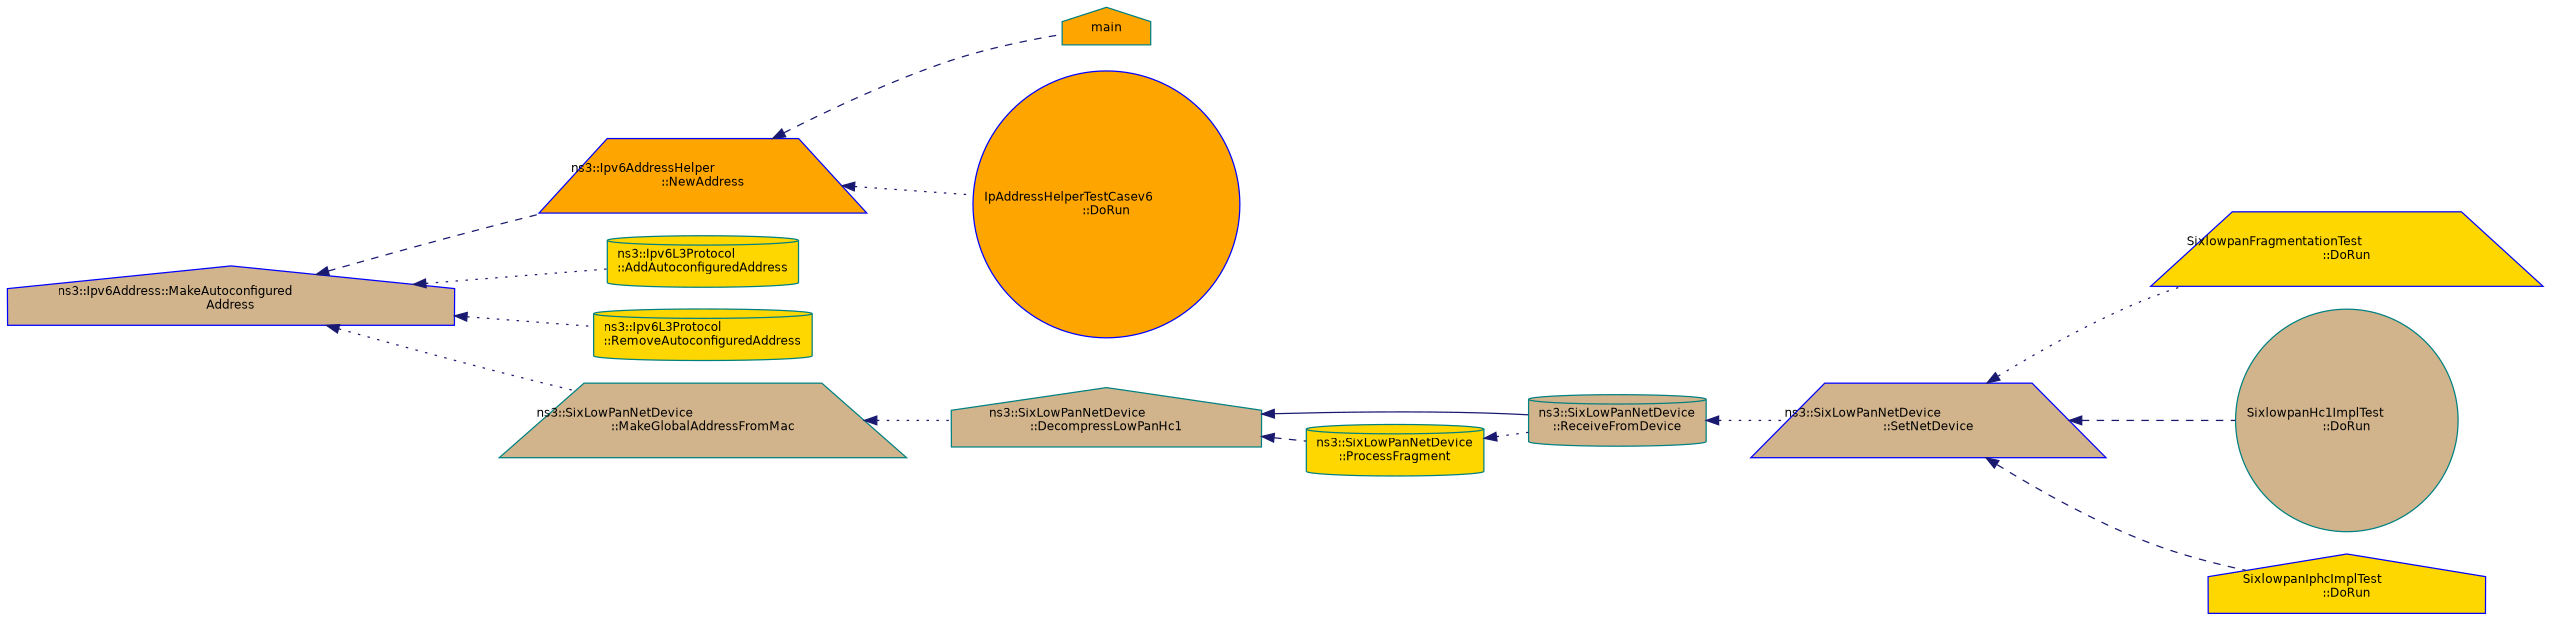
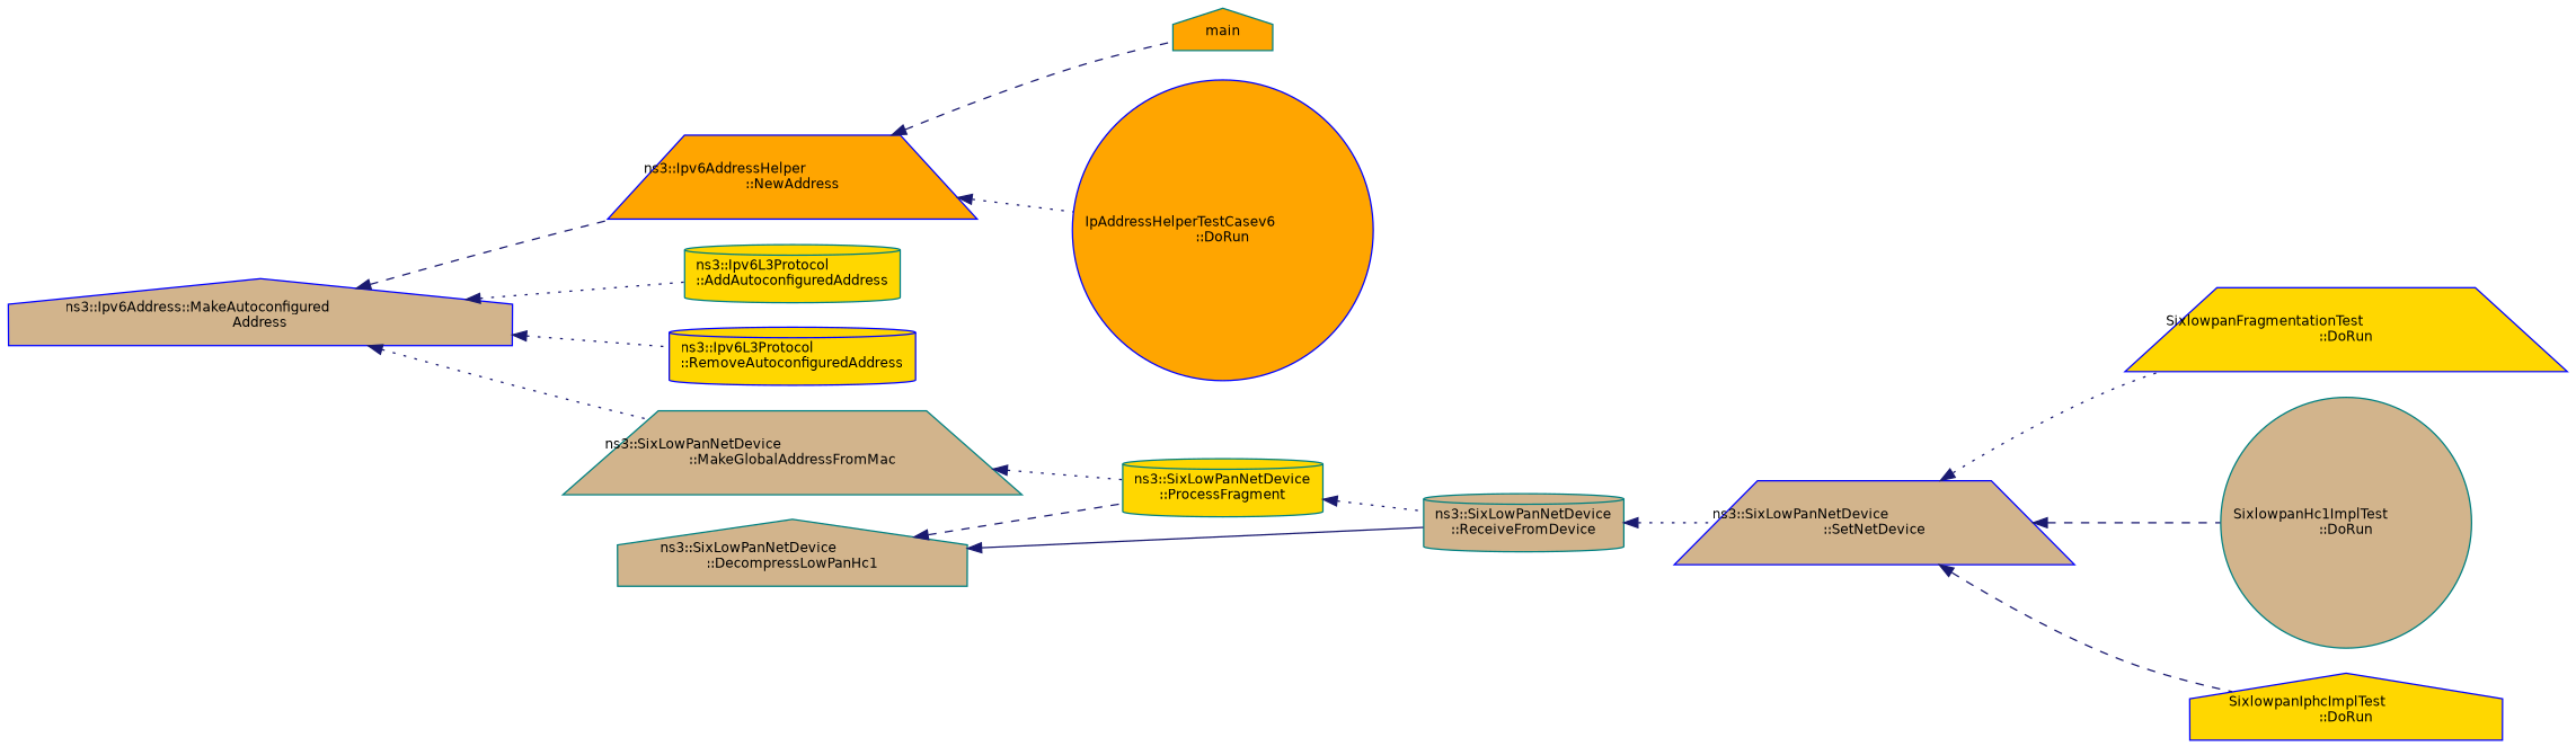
  digraph {
    rankdir=LR
    node [color=teal fillcolor=tan fontname=Helvetica fontsize=10 shape=house style=filled]
    edge [color=midnightblue dir=back fontname=Helvetica fontsize=10 labelfontname=Helvetica labelfontsize=10 style=dotted]
    n1 [color=blue fontcolor=black height=0.2 label="ns3::Ipv6Address::MakeAutoconfigured\lAddress" width=0.4]
    n2 [color=blue fillcolor=orange height=0.2 label="ns3::Ipv6AddressHelper\l::NewAddress" shape=trapezium width=0.4]
    n3 [fillcolor=gold height=0.2 label="ns3::Ipv6L3Protocol\l::AddAutoconfiguredAddress" shape=cylinder width=0.4]
-   n4 [fillcolor=gold height=0.2 label="ns3::Ipv6L3Protocol\l::RemoveAutoconfiguredAddress" shape=cylinder width=0.4]
+   n4 [color=blue fillcolor=gold height=0.2 label="ns3::Ipv6L3Protocol\l::RemoveAutoconfiguredAddress" shape=cylinder width=0.4]
    n5 [height=0.2 label="ns3::SixLowPanNetDevice\l::MakeGlobalAddressFromMac" shape=trapezium width=0.4]
    n6 [fillcolor=orange height=0.2 label=main width=0.4]
    n7 [color=blue fillcolor=orange height=0.2 label="IpAddressHelperTestCasev6\l::DoRun" shape=circle width=0.4]
    n8 [height=0.2 label="ns3::SixLowPanNetDevice\l::DecompressLowPanHc1" width=0.4]
    n9 [height=0.2 label="ns3::SixLowPanNetDevice\l::ReceiveFromDevice" shape=cylinder width=0.4]
    n10 [fillcolor=gold height=0.2 label="ns3::SixLowPanNetDevice\l::ProcessFragment" shape=cylinder width=0.4]
    n11 [color=blue height=0.2 label="ns3::SixLowPanNetDevice\l::SetNetDevice" shape=trapezium width=0.4]
    n12 [color=blue fillcolor=gold height=0.2 label="SixlowpanFragmentationTest\l::DoRun" shape=trapezium width=0.4]
    n13 [height=0.2 label="SixlowpanHc1ImplTest\l::DoRun" shape=circle width=0.4]
    n14 [color=blue fillcolor=gold height=0.2 label="SixlowpanIphcImplTest\l::DoRun" width=0.4]
    n1 -> n2 [style=dashed]
    n1 -> n3
    n1 -> n4
    n1 -> n5
    n2 -> n6 [style=dashed]
    n2 -> n7
-   n5 -> n8
+   n5 -> n10
    n8 -> n9 [style=solid]
    n8 -> n10 [style=dashed]
    n9 -> n11
    n10 -> n9
    n11 -> n12
    n11 -> n13 [style=dashed]
    n11 -> n14 [style=dashed]
  }
